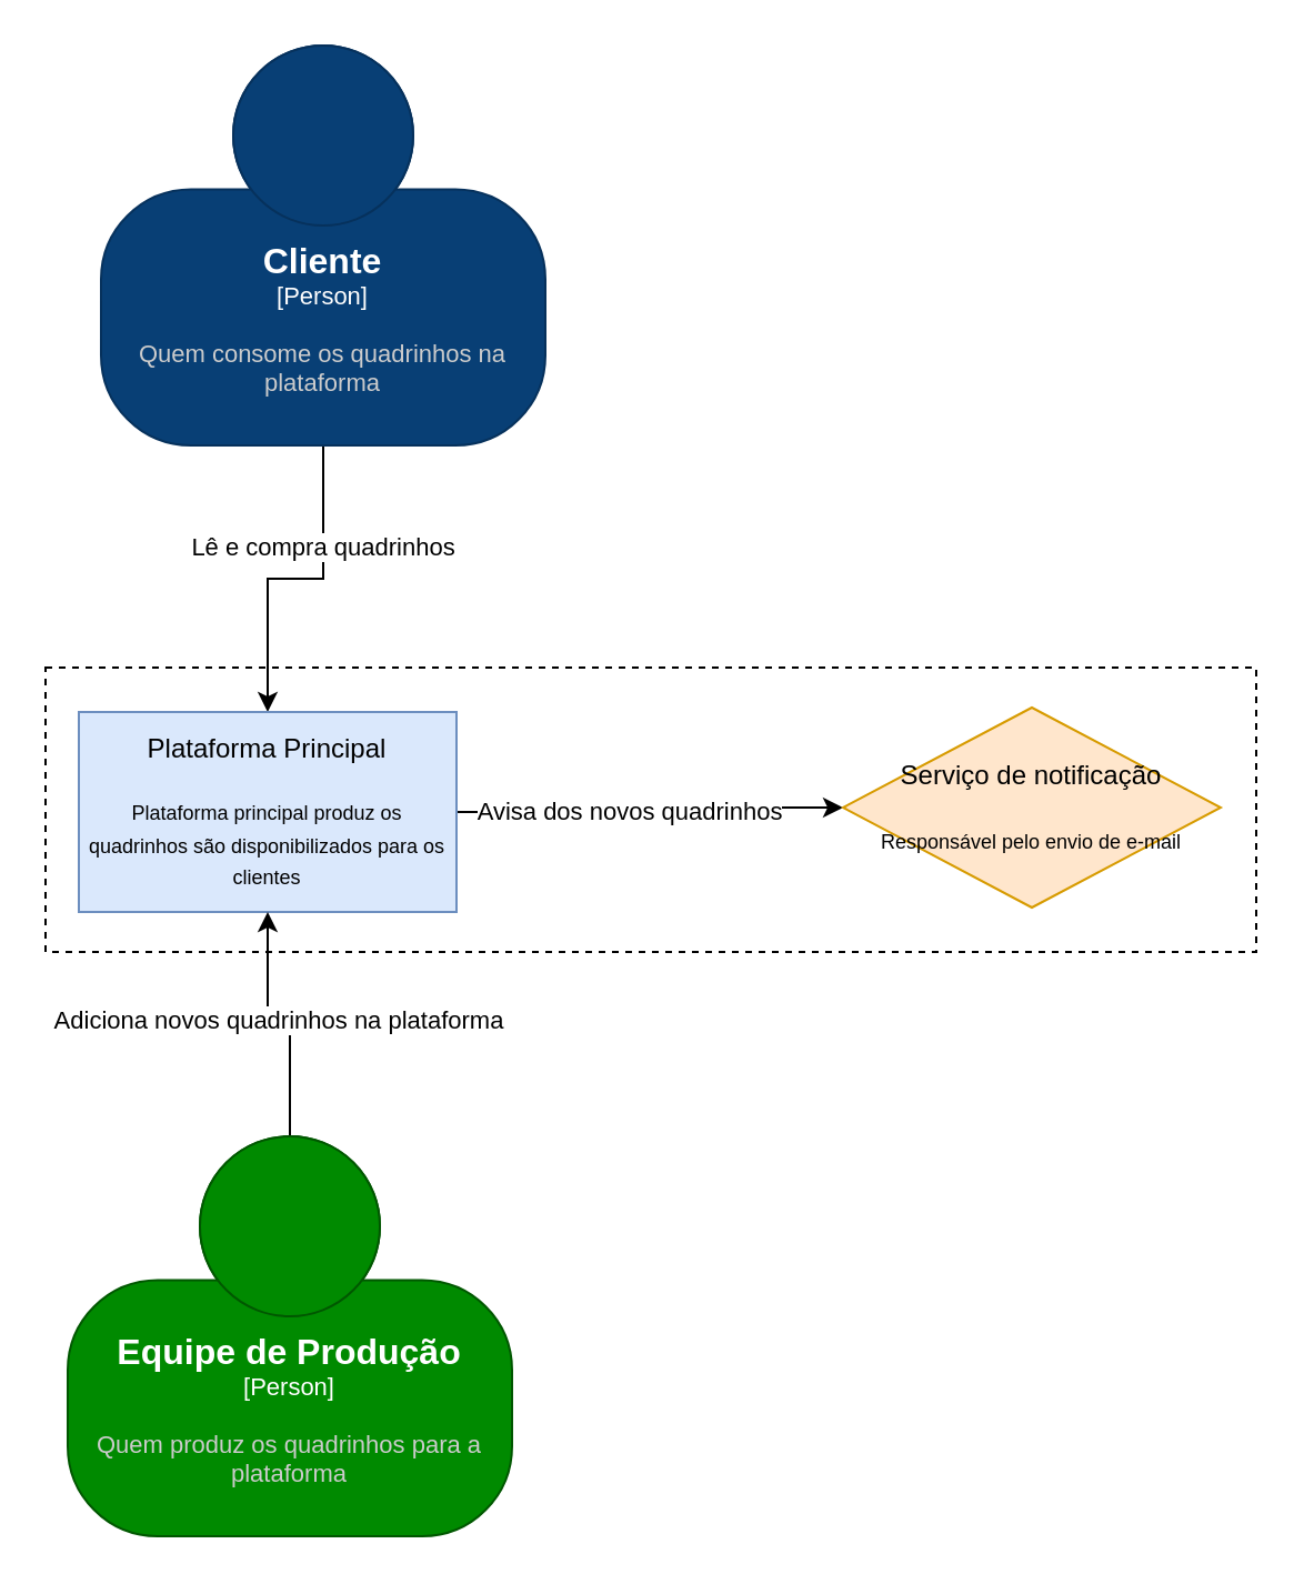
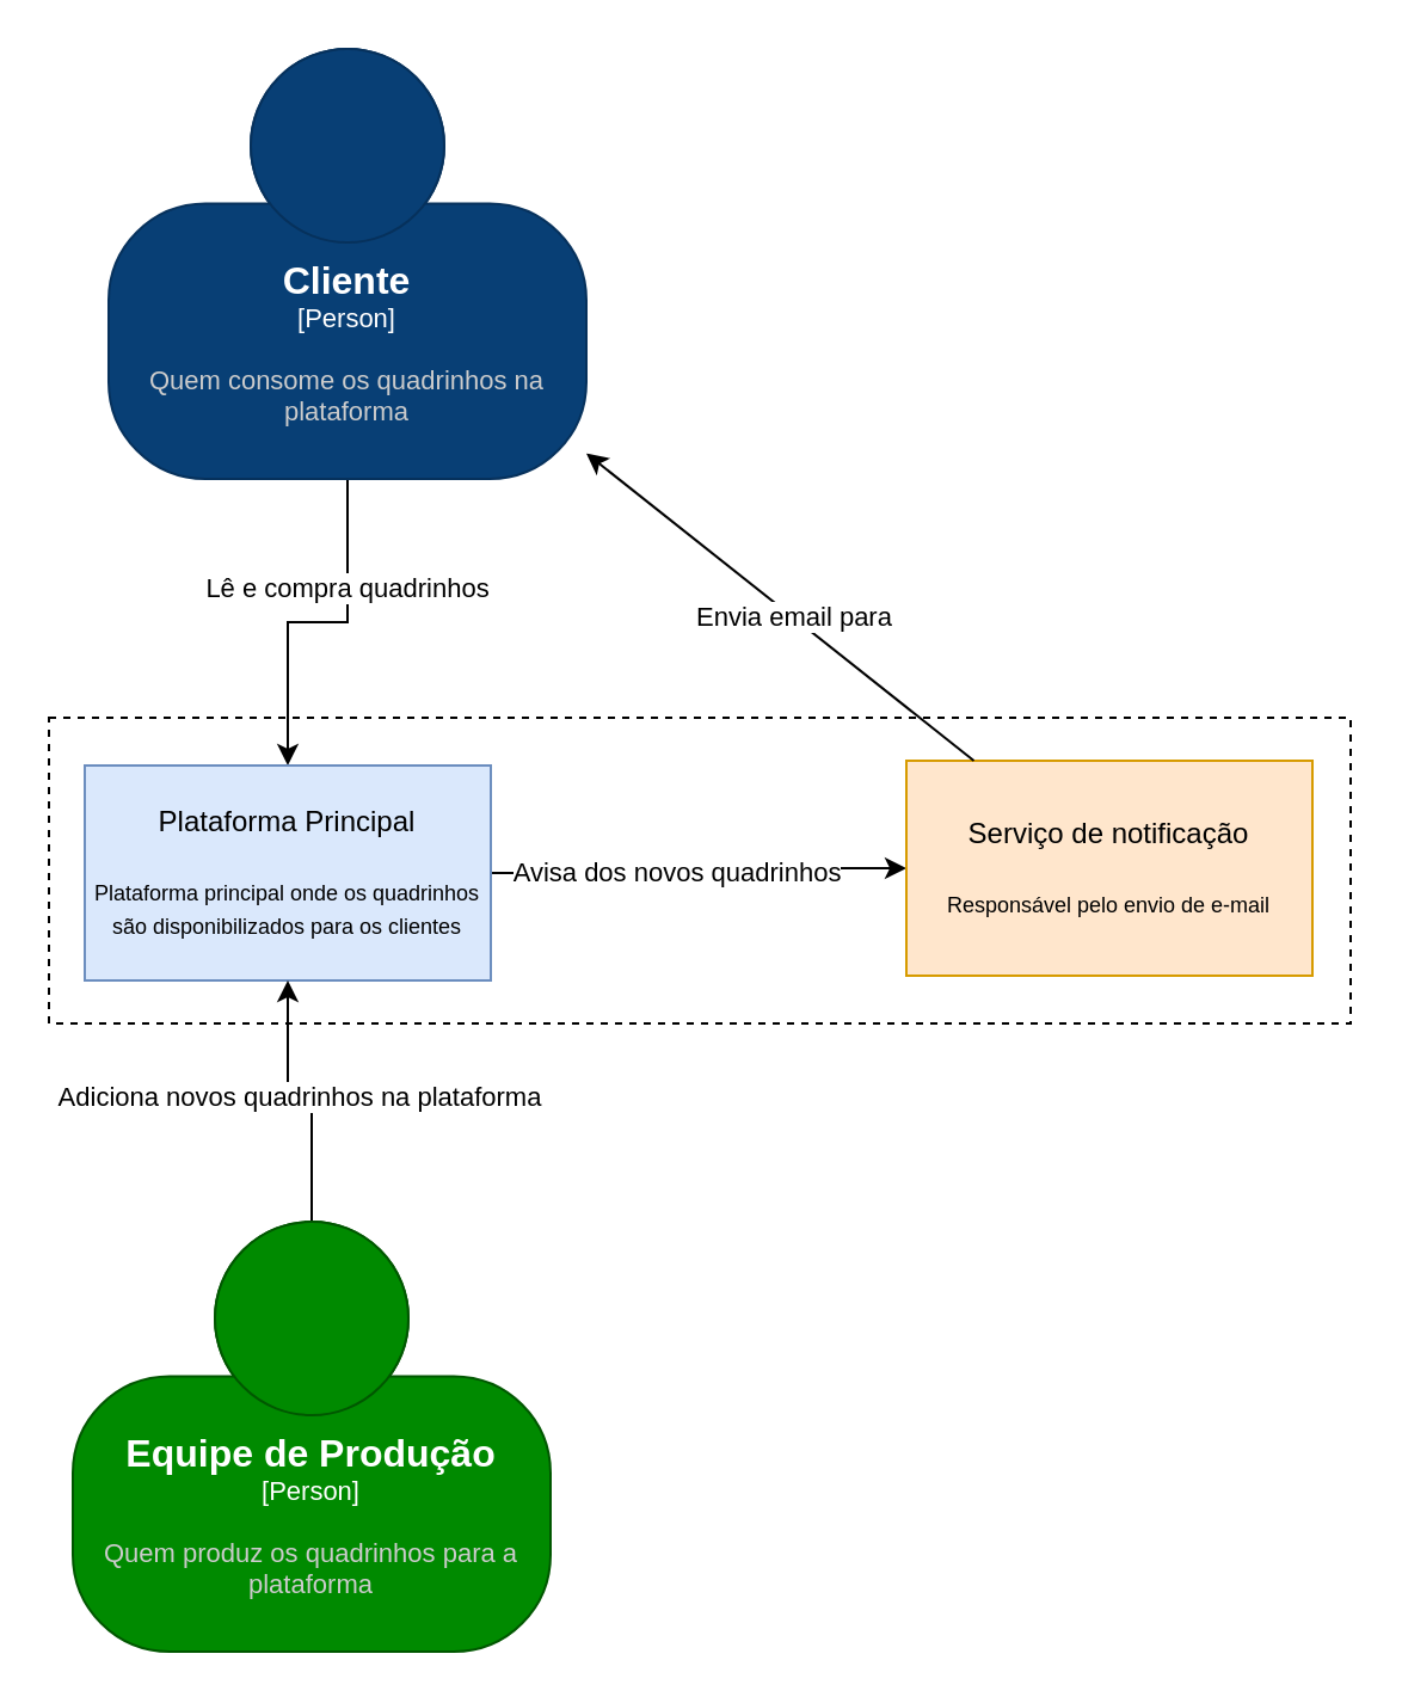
  <mxCell id="0" />
  <mxCell id="1" parent="0" />
  <mxCell id="2" style="edgeStyle=orthogonalEdgeStyle;rounded=0;orthogonalLoop=1;jettySize=auto;html=1;" edge="1" parent="1" source="4" target="8"><mxGeometry relative="1" as="geometry" /></mxCell>
  <mxCell id="3" value="Lê e compra quadrinhos" style="edgeLabel;html=1;align=center;verticalAlign=middle;resizable=0;points=[];" vertex="1" connectable="0" parent="2"><mxGeometry x="-0.375" y="-1" relative="1" as="geometry"><mxPoint as="offset" /></mxGeometry></mxCell>
  <mxCell id="4" value="&lt;font style=&quot;font-size: 16px&quot;&gt;&lt;b&gt;Cliente&lt;/b&gt;&lt;/font&gt;&lt;div&gt;[Person]&lt;/div&gt;&lt;br&gt;&lt;div&gt;&lt;font style=&quot;font-size: 11px&quot;&gt;&lt;font color=&quot;#cccccc&quot;&gt;Quem consome os quadrinhos na plataforma&lt;/font&gt;&lt;/div&gt;" style="html=1;fontSize=11;dashed=0;whiteSpace=wrap;fillColor=#083F75;strokeColor=#06315C;fontColor=#ffffff;shape=mxgraph.c4.person2;align=center;metaEdit=1;points=[[0.5,0,0],[1,0.5,0],[1,0.75,0],[0.75,1,0],[0.5,1,0],[0.25,1,0],[0,0.75,0],[0,0.5,0]];resizable=0;" vertex="1" parent="1"><mxGeometry x="45" y="20" width="200" height="180" as="geometry" /></mxCell>
  <mxCell id="5" value="" style="rounded=0;whiteSpace=wrap;html=1;dashed=1;gradientColor=none;fillColor=none;" vertex="1" parent="1"><mxGeometry x="20" y="300" width="545" height="128" as="geometry" /></mxCell>
  <mxCell id="6" value="" style="edgeStyle=orthogonalEdgeStyle;rounded=0;orthogonalLoop=1;jettySize=auto;html=1;" edge="1" parent="1" source="8" target="9"><mxGeometry relative="1" as="geometry" /></mxCell>
  <mxCell id="7" value="Avisa dos novos quadrinhos" style="edgeLabel;html=1;align=center;verticalAlign=middle;resizable=0;points=[];" vertex="1" connectable="0" parent="6"><mxGeometry x="-0.124" y="1" relative="1" as="geometry"><mxPoint as="offset" /></mxGeometry></mxCell>
- <mxCell id="8" value="Plataforma Principal&lt;div&gt;&lt;br&gt;&lt;/div&gt;&lt;div&gt;&lt;font style=&quot;font-size: 9px;&quot;&gt;Plataforma principal produz os quadrinhos são disponibilizados para os clientes&lt;/font&gt;&lt;/div&gt;" style="rounded=0;whiteSpace=wrap;html=1;glass=0;shadow=0;fillColor=#dae8fc;strokeColor=#6c8ebf;" vertex="1" parent="1"><mxGeometry x="35" y="320" width="170" height="90" as="geometry" /></mxCell>
- <mxCell id="9" value="&lt;div&gt;&lt;font style=&quot;&quot;&gt;Serviço de notificação&lt;/font&gt;&lt;/div&gt;&lt;div&gt;&lt;b&gt;&lt;font style=&quot;font-size: 9px;&quot;&gt;&lt;br&gt;&lt;/font&gt;&lt;/b&gt;&lt;/div&gt;&lt;div&gt;&lt;font style=&quot;font-size: 9px;&quot;&gt;Responsável pelo envio de e-mail&lt;/font&gt;&lt;/div&gt;" style="rhombus;whiteSpace=wrap;html=1;glass=0;shadow=0;fillColor=#ffe6cc;strokeColor=#d79b00;" vertex="1" parent="1"><mxGeometry x="379" y="318" width="170" height="90" as="geometry" /></mxCell>
+ <mxCell id="8" value="Plataforma Principal&lt;div&gt;&lt;br&gt;&lt;/div&gt;&lt;div&gt;&lt;font style=&quot;font-size: 9px;&quot;&gt;Plataforma principal onde os quadrinhos são disponibilizados para os clientes&lt;/font&gt;&lt;/div&gt;" style="rounded=0;whiteSpace=wrap;html=1;glass=0;shadow=0;fillColor=#dae8fc;strokeColor=#6c8ebf;" vertex="1" parent="1"><mxGeometry x="35" y="320" width="170" height="90" as="geometry" /></mxCell>
+ <mxCell id="9" value="&lt;div&gt;&lt;font style=&quot;&quot;&gt;Serviço de notificação&lt;/font&gt;&lt;/div&gt;&lt;div&gt;&lt;b&gt;&lt;font style=&quot;font-size: 9px;&quot;&gt;&lt;br&gt;&lt;/font&gt;&lt;/b&gt;&lt;/div&gt;&lt;div&gt;&lt;font style=&quot;font-size: 9px;&quot;&gt;Responsável pelo envio de e-mail&lt;/font&gt;&lt;/div&gt;" style="rounded=0;whiteSpace=wrap;html=1;glass=0;shadow=0;fillColor=#ffe6cc;strokeColor=#d79b00;" vertex="1" parent="1"><mxGeometry x="379" y="318" width="170" height="90" as="geometry" /></mxCell>
+ <mxCell id="10" style="rounded=0;orthogonalLoop=1;jettySize=auto;html=1;" edge="1" parent="1" source="9" target="4"><mxGeometry relative="1" as="geometry" /></mxCell>
+ <mxCell id="11" value="Envia email para" style="edgeLabel;html=1;align=center;verticalAlign=middle;resizable=0;points=[];" vertex="1" connectable="0" parent="10"><mxGeometry x="-0.486" y="2" relative="1" as="geometry"><mxPoint x="-33" y="-29" as="offset" /></mxGeometry></mxCell>
  <mxCell id="12" style="edgeStyle=orthogonalEdgeStyle;rounded=0;orthogonalLoop=1;jettySize=auto;html=1;entryX=0.5;entryY=1;entryDx=0;entryDy=0;" edge="1" parent="1" source="14" target="8"><mxGeometry relative="1" as="geometry" /></mxCell>
  <mxCell id="13" value="Adiciona novos quadrinhos na plataforma" style="edgeLabel;html=1;align=center;verticalAlign=middle;resizable=0;points=[];" vertex="1" connectable="0" parent="12"><mxGeometry x="0.011" y="-1" relative="1" as="geometry"><mxPoint y="-1" as="offset" /></mxGeometry></mxCell>
  <mxCell id="14" value="&lt;font style=&quot;font-size: 16px&quot;&gt;&lt;b&gt;Equipe de Produção&lt;/b&gt;&lt;/font&gt;&lt;div&gt;[Person]&lt;/div&gt;&lt;br&gt;&lt;div&gt;&lt;font style=&quot;font-size: 11px&quot;&gt;&lt;font color=&quot;#cccccc&quot;&gt;Quem produz os quadrinhos para a plataforma&lt;/font&gt;&lt;/div&gt;" style="html=1;fontSize=11;dashed=0;whiteSpace=wrap;shape=mxgraph.c4.person2;align=center;metaEdit=1;points=[[0.5,0,0],[1,0.5,0],[1,0.75,0],[0.75,1,0],[0.5,1,0],[0.25,1,0],[0,0.75,0],[0,0.5,0]];resizable=0;fillColor=#008a00;fontColor=#ffffff;strokeColor=#005700;" vertex="1" parent="1"><mxGeometry x="30" y="511" width="200" height="180" as="geometry" /></mxCell>
